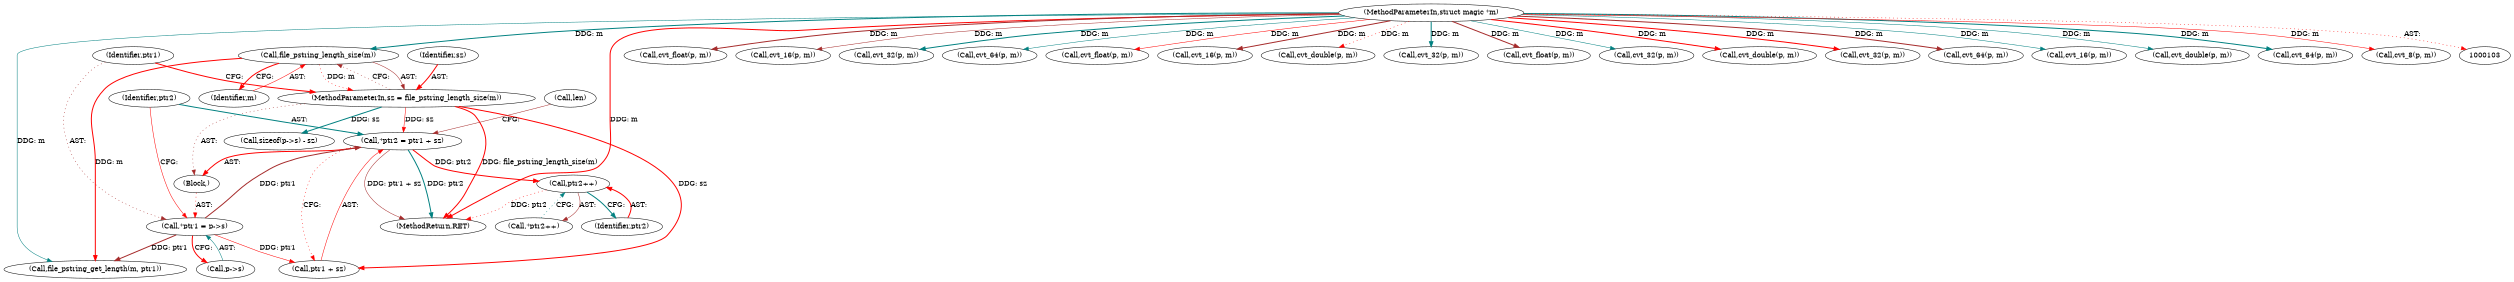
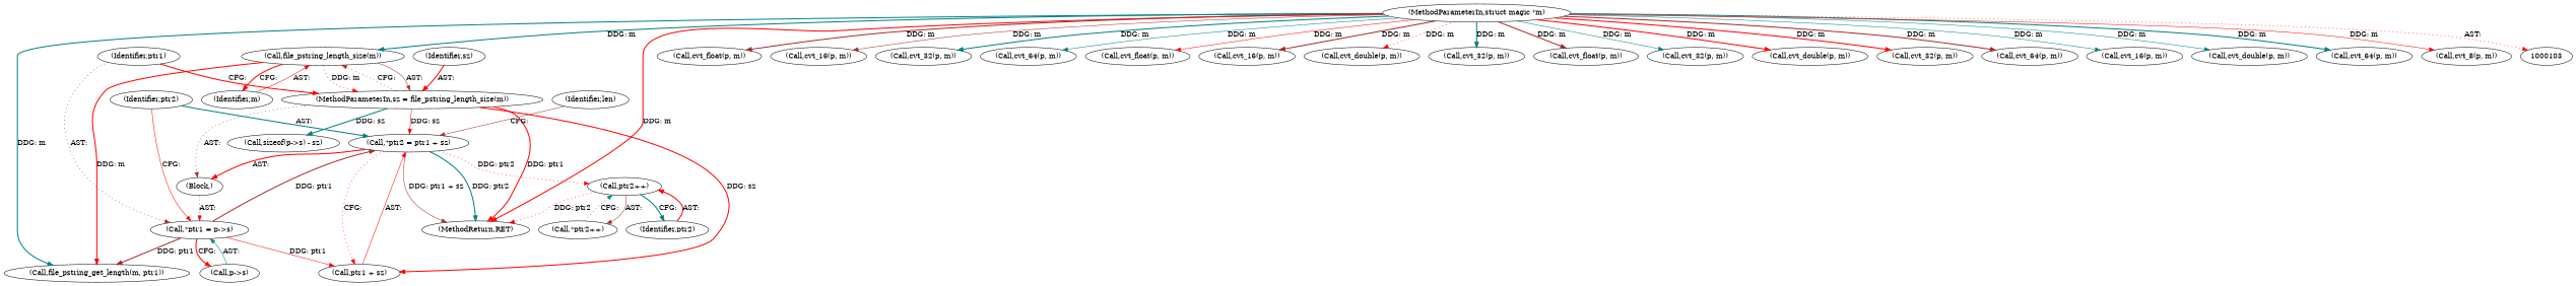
  digraph {
    edge [color=red style=bold]
    n1 [label="(Call,ptr2++)"]
    n2 [label="(Identifier,ptr2)"]
    n3 [label="(Call,*ptr2++)"]
    n4 [label="(MethodReturn,RET)"]
    n5 [label="(Call,*ptr2 = ptr1 + sz)"]
    n6 [label="(Call,ptr1 + sz)"]
    n7 [label="(Block,)"]
    n8 [label="(Call,*ptr1 = p->s)"]
    n9 [label="(Call,file_pstring_get_length(m, ptr1))"]
    n10 [label="(Call,p->s)"]
    n11 [label="(MethodParameterIn,sz = file_pstring_length_size(m))"]
    n12 [label="(Call,file_pstring_length_size(m))"]
    n13 [label="(Call,sizeof(p->s) - sz)"]
    n14 [label="(Identifier,m)"]
    n15 [label="(MethodParameterIn,struct magic *m)"]
    n16 [label="(Call,cvt_float(p, m))"]
    n17 [label="(Call,cvt_16(p, m))"]
    n18 [label="(Call,cvt_32(p, m))"]
    n19 [label="(Call,cvt_64(p, m))"]
    n20 [label="(Call,cvt_float(p, m))"]
    n21 [label="(Call,cvt_16(p, m))"]
    n22 [label="(Call,cvt_double(p, m))"]
    n23 [label="(Call,cvt_32(p, m))"]
    n24 [label="(Call,cvt_float(p, m))"]
    n25 [label="(Call,cvt_32(p, m))"]
    n26 [label="(Call,cvt_double(p, m))"]
    n27 [label="(Call,cvt_32(p, m))"]
    n28 [label="(Call,cvt_64(p, m))"]
    n29 [label="(Call,cvt_16(p, m))"]
    n30 [label="(Call,cvt_double(p, m))"]
    n31 [label="(Call,cvt_64(p, m))"]
    n32 [label="(Call,cvt_8(p, m))"]
    1000103
    n34 [label="(Identifier,ptr2)"]
    n35 [label="(Identifier,sz)"]
    n36 [label="(Identifier,ptr1)"]
-   n37 [label="(Call,len)"]
+   n37 [label="(Identifier,len)"]
    n1 -> n2 [color=teal label="CFG: "]
    n1 -> n3 [color=brown label="AST: " style=solid]
    n1 -> n4 [label="DDG: ptr2" style=dotted]
    n2 -> n1 [label="AST: "]
    n3 -> n1 [color=teal label="CFG: " style=dotted]
-   n5 -> n1 [label="DDG: ptr2"]
+   n5 -> n1 [label="DDG: ptr2" style=dotted]
    n5 -> n4 [color=brown label="DDG: ptr1 + sz" style=solid]
    n5 -> n4 [color=teal label="DDG: ptr2"]
    n5 -> n6 [label="CFG: " style=dotted]
    n5 -> n7 [label="AST: "]
    n6 -> n5 [label="AST: " style=solid]
    n7 -> n8 [label="AST: " style=dotted]
    n8 -> n5 [color=brown label="DDG: ptr1"]
    n8 -> n6 [label="DDG: ptr1" style=solid]
    n8 -> n9 [color=brown label="DDG: ptr1"]
    n8 -> n10 [label="CFG: "]
    n10 -> n8 [color=teal label="AST: " style=solid]
-   n11 -> n4 [label="DDG: file_pstring_length_size(m)"]
+   n11 -> n4 [label="DDG: ptr1"]
    n11 -> n5 [label="DDG: sz" style=solid]
    n11 -> n6 [label="DDG: sz"]
    n11 -> n7 [color=brown label="AST: " style=dotted]
    n11 -> n12 [color=brown label="CFG: " style=dotted]
    n11 -> n13 [color=teal label="DDG: sz"]
    n12 -> n9 [label="DDG: m"]
    n12 -> n11 [color=brown label="AST: " style=solid]
    n12 -> n11 [label="DDG: m" style=dotted]
    n12 -> n14 [label="CFG: "]
    n14 -> n12 [label="AST: " style=solid]
    n15 -> n4 [label="DDG: m"]
-   n15 -> n9 [color=teal label="DDG: m" style=solid]
+   n15 -> n9 [color=teal label="DDG: m"]
    n15 -> n12 [color=teal label="DDG: m"]
    n15 -> n16 [color=brown label="DDG: m"]
    n15 -> n17 [color=brown label="DDG: m" style=solid]
    n15 -> n18 [color=teal label="DDG: m"]
    n15 -> n19 [color=teal label="DDG: m" style=solid]
    n15 -> n20 [label="DDG: m" style=solid]
    n15 -> n21 [color=brown label="DDG: m"]
    n15 -> n22 [label="DDG: m" style=dotted]
    n15 -> n23 [color=teal label="DDG: m"]
    n15 -> n24 [color=brown label="DDG: m"]
    n15 -> n25 [color=teal label="DDG: m" style=solid]
    n15 -> n26 [label="DDG: m"]
    n15 -> n27 [label="DDG: m"]
    n15 -> n28 [color=brown label="DDG: m"]
    n15 -> n29 [color=teal label="DDG: m" style=solid]
    n15 -> n30 [color=teal label="DDG: m" style=solid]
    n15 -> n31 [color=teal label="DDG: m"]
    n15 -> n32 [label="DDG: m" style=solid]
    n15 -> 1000103 [label="AST: " style=dotted]
    n34 -> n5 [color=teal label="AST: "]
    n34 -> n8 [label="CFG: " style=solid]
    n35 -> n11 [label="AST: "]
    n36 -> n8 [color=brown label="AST: " style=dotted]
    n36 -> n11 [label="CFG: "]
    n37 -> n5 [color=brown label="CFG: " style=solid]
  }
